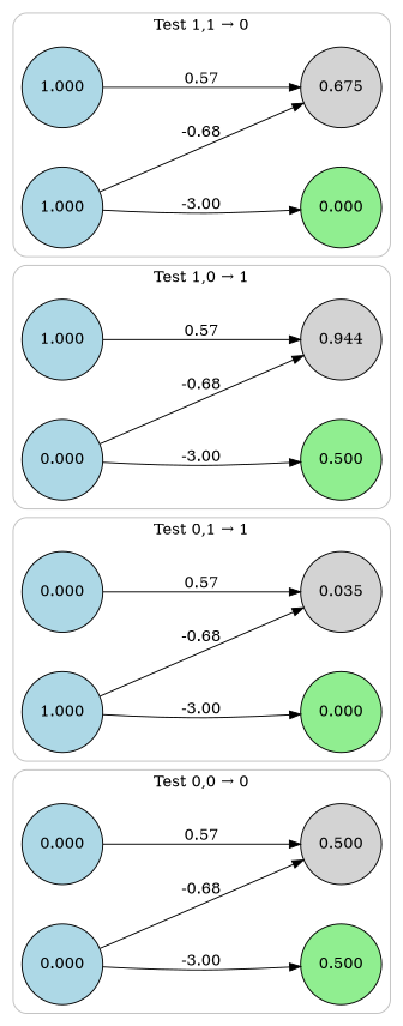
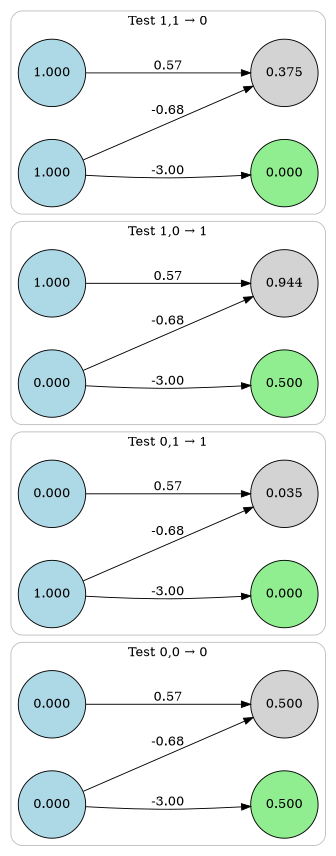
  digraph {
    compound=true
    nodesep=0.5
    rankdir=LR
    ranksep=2.0
    node [fillcolor=lightblue shape=circle style=filled]
    n1 [label=0.000]
    n2 [fillcolor=lightgray label=0.500]
    n3 [label=0.000]
    n4 [fillcolor=lightgreen label=0.500]
    n5 [label=0.000]
    n6 [fillcolor=lightgray label=0.035]
    n7 [label=1.000]
    n8 [fillcolor=lightgreen label=0.000]
    n9 [label=1.000]
    n10 [fillcolor=lightgray label=0.944]
    n11 [label=0.000]
    n12 [fillcolor=lightgreen label=0.500]
    n13 [label=1.000]
-   n14 [fillcolor=lightgray label=0.675]
+   n14 [fillcolor=lightgray label=0.375]
    n15 [label=1.000]
    n16 [fillcolor=lightgreen label=0.000]
    subgraph cluster_1 {
      color=gray
      label="Test 0,0 → 0"
      style=rounded
      n1
      n2
      n3
      n4
    }
    subgraph cluster_2 {
      color=gray
      label="Test 0,1 → 1"
      style=rounded
      n5
      n6
      n7
      n8
    }
    subgraph cluster_3 {
      color=gray
      label="Test 1,0 → 1"
      style=rounded
      n9
      n10
      n11
      n12
    }
    subgraph cluster_4 {
      color=gray
      label="Test 1,1 → 0"
      style=rounded
      n13
      n14
      n15
      n16
    }
    n1 -> n2 [label=0.57]
    n3 -> n2 [label=-0.68]
    n3 -> n4 [label=-3.00]
    n5 -> n6 [label=0.57]
    n7 -> n6 [label=-0.68]
    n7 -> n8 [label=-3.00]
    n9 -> n10 [label=0.57]
    n11 -> n10 [label=-0.68]
    n11 -> n12 [label=-3.00]
    n13 -> n14 [label=0.57]
    n15 -> n14 [label=-0.68]
    n15 -> n16 [label=-3.00]
  }
